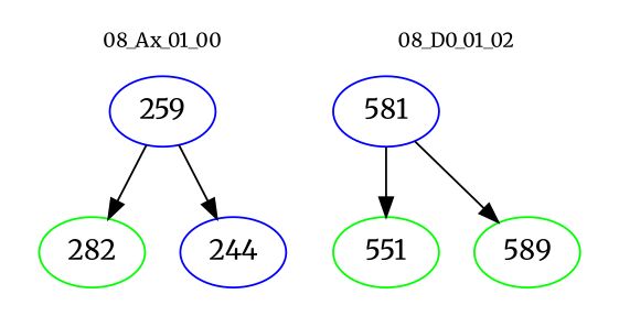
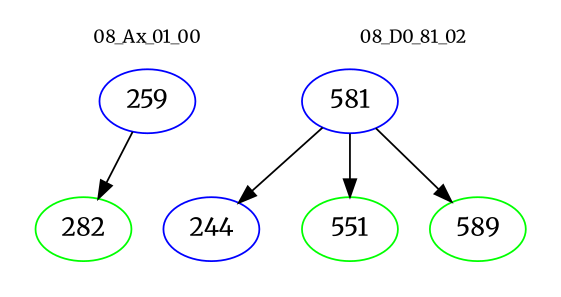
  digraph {
    fontname=Merriweather
    node [color=blue fontname=Merriweather]
    edge [color=black fontname=Merriweather]
    n1 [label=259]
    n2 [label=244]
    n3 [color=green label=282]
    n4 [label=581]
    n5 [color=green label=551]
    n6 [color=green label=589]
    subgraph cluster_1 {
      color=white
      fontsize=10
      label="08_Ax_01_00"
      n1
      n2
      n3
    }
    subgraph cluster_2 {
      color=white
      fontsize=10
-     label="08_D0_01_02"
+     label="08_D0_81_02"
      n4
      n5
      n6
    }
-   n1 -> n2
+   n4 -> n2
    n1 -> n3
    n4 -> n5
    n4 -> n6
  }
